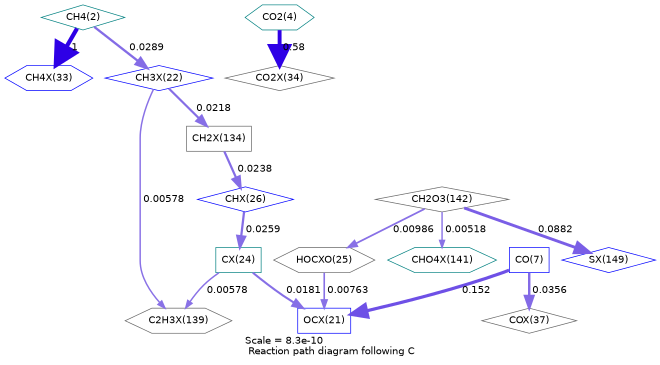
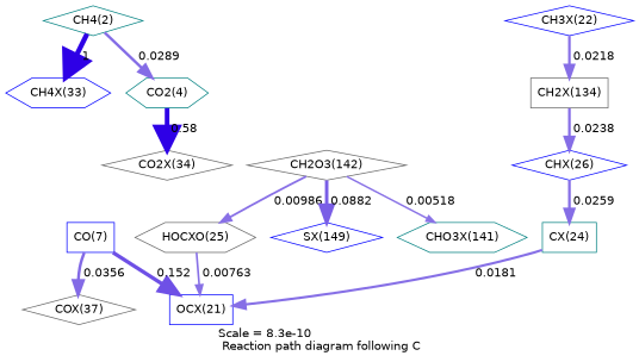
  digraph {
    fontname=Helvetica
    label="Scale = 8.3e-10\l Reaction path diagram following C"
    node [color=blue fontname=Helvetica shape=diamond]
    edge [arrowsize=1.05 color="0.7, 0.506, 0.9" fontname=Helvetica penwidth=2.11]
    n1 [color=teal label="CH4(2)"]
    n2 [label="CH4X(33)" shape=hexagon]
    n3 [label="CH3X(22)"]
    n4 [color=gray40 label="CH2X(134)" shape=box]
-   n5 [color=gray40 label="C2H3X(139)" shape=hexagon]
    n6 [label="CHX(26)"]
    n7 [color=teal label="CX(24)" shape=box]
    n8 [label="OCX(21)" shape=box]
    n9 [label="CO(7)" shape=box]
    n10 [color=gray40 label="COX(37)"]
    n11 [color=gray40 label="HOCXO(25)" shape=hexagon]
    n12 [color=teal label="CO2(4)" shape=hexagon]
    n13 [color=gray40 label="CO2X(34)"]
    n14 [color=gray40 label="CH2O3(142)"]
    n15 [label="SX(149)"]
-   n16 [color=teal label="CHO4X(141)" shape=hexagon]
+   n16 [color=teal label="CHO3X(141)" shape=hexagon]
    n1 -> n2 [arrowsize=3 color="0.7, 1.5, 0.9" label=" 1" penwidth=6]
-   n1 -> n3 [arrowsize=1.66 color="0.7, 0.529, 0.9" label=" 0.0289" penwidth=3.32]
+   n1 -> n12 [arrowsize=1.66 color="0.7, 0.529, 0.9" label=" 0.0289" penwidth=3.32]
    n3 -> n4 [arrowsize=1.56 color="0.7, 0.522, 0.9" label=" 0.0218" penwidth=3.11]
-   n3 -> n5 [label=" 0.00578"]
    n4 -> n6 [arrowsize=1.59 color="0.7, 0.524, 0.9" label=" 0.0238" penwidth=3.18]
    n6 -> n7 [arrowsize=1.62 color="0.7, 0.526, 0.9" label=" 0.0259" penwidth=3.24]
-   n7 -> n5 [label=" 0.00578"]
    n7 -> n8 [arrowsize=1.49 color="0.7, 0.518, 0.9" label=" 0.0181" penwidth=2.97]
    n9 -> n8 [arrowsize=2.29 color="0.7, 0.652, 0.9" label=" 0.152" penwidth=4.58]
    n9 -> n10 [arrowsize=1.74 color="0.7, 0.536, 0.9" label=" 0.0356" penwidth=3.48]
    n11 -> n8 [arrowsize=1.16 color="0.7, 0.508, 0.9" label=" 0.00763" penwidth=2.32]
    n12 -> n13 [arrowsize=2.79 color="0.7, 1.08, 0.9" label=" 0.58" penwidth=5.59]
    n14 -> n11 [arrowsize=1.26 color="0.7, 0.51, 0.9" label=" 0.00986" penwidth=2.51]
    n14 -> n15 [arrowsize=2.08 color="0.7, 0.588, 0.9" label=" 0.0882" penwidth=4.17]
    n14 -> n16 [arrowsize=1.01 color="0.7, 0.505, 0.9" label=" 0.00518" penwidth=2.03]
  }
